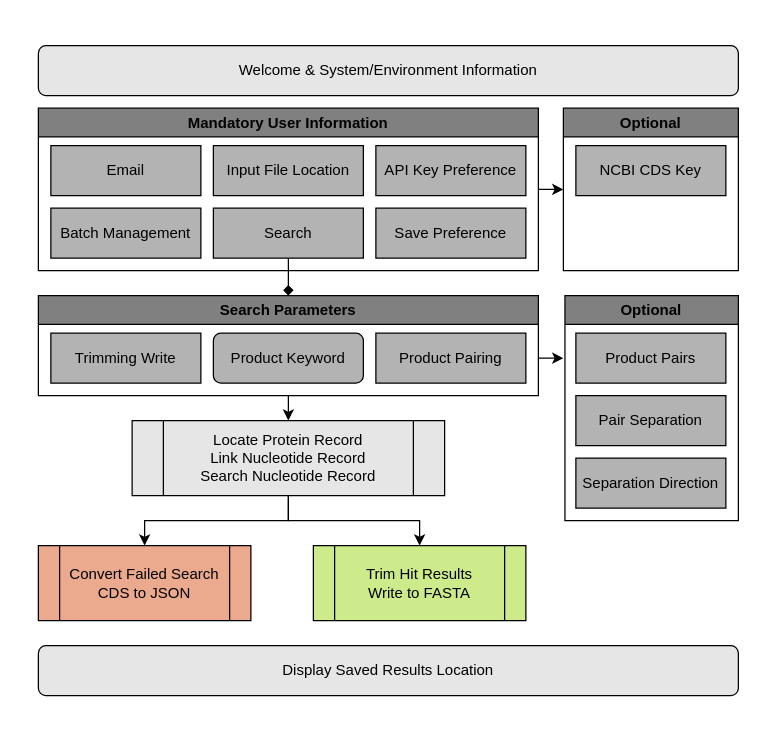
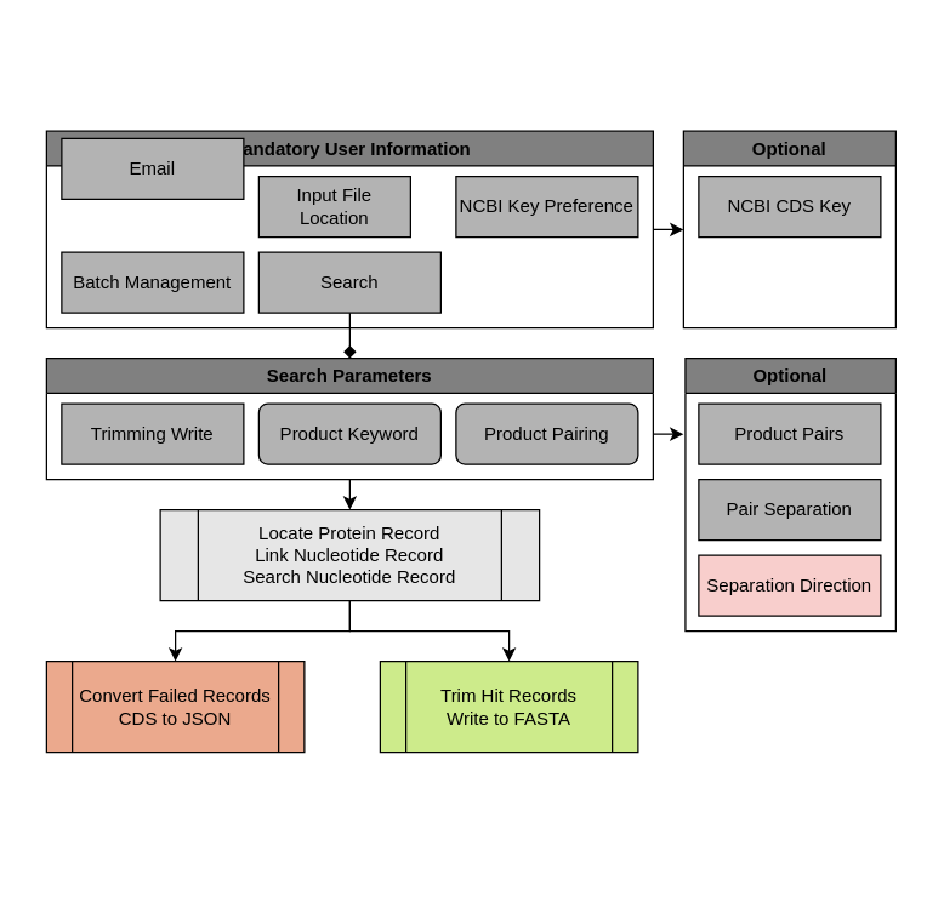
  <mxCell id="0" />
  <mxCell id="1" parent="0" />
  <mxCell id="2" value="" style="whiteSpace=wrap;html=1;strokeColor=none;fillColor=none;" parent="1" vertex="1"><mxGeometry x="20" y="20" width="580" height="550" as="geometry" /></mxCell>
  <mxCell id="3" style="edgeStyle=orthogonalEdgeStyle;rounded=0;orthogonalLoop=1;jettySize=auto;html=1;exitX=1;exitY=0.5;exitDx=0;exitDy=0;entryX=0;entryY=0.5;entryDx=0;entryDy=0;fontColor=#000000;fontFamily=Arial;fontSource=https%3A%2F%2Ffonts.googleapis.com%2Fcss%3Ffamily%3DArial;strokeColor=#000000;" parent="1" source="4" target="9" edge="1"><mxGeometry relative="1" as="geometry" /></mxCell>
  <mxCell id="4" value="&lt;font&gt;Mandatory User Information&lt;/font&gt;" style="swimlane;whiteSpace=wrap;html=1;fontFamily=Arial;fontSource=https%3A%2F%2Ffonts.googleapis.com%2Fcss%3Ffamily%3DArial;strokeColor=#000000;fillColor=#808080;fontColor=#000000;" parent="1" vertex="1"><mxGeometry x="30" y="86" width="400" height="130" as="geometry" /></mxCell>
- <mxCell id="5" value="Email" style="rectangle;whiteSpace=wrap;html=1;fontFamily=Arial;fontSource=https%3A%2F%2Ffonts.googleapis.com%2Fcss%3Ffamily%3DArial;strokeColor=#000000;fillColor=#B3B3B3;fontColor=#000000;" parent="4" vertex="1"><mxGeometry x="10" y="30" width="120" height="40" as="geometry" /></mxCell>
- <mxCell id="6" value="API Key Preference" style="rectangle;whiteSpace=wrap;html=1;fontFamily=Arial;fontSource=https%3A%2F%2Ffonts.googleapis.com%2Fcss%3Ffamily%3DArial;strokeColor=#000000;fillColor=#B3B3B3;fontColor=#000000;" parent="4" vertex="1"><mxGeometry x="270" y="30" width="120" height="40" as="geometry" /></mxCell>
+ <mxCell id="5" value="Email" style="rectangle;whiteSpace=wrap;html=1;fontFamily=Arial;fontSource=https%3A%2F%2Ffonts.googleapis.com%2Fcss%3Ffamily%3DArial;strokeColor=#000000;fillColor=#B3B3B3;fontColor=#000000;" parent="4" vertex="1"><mxGeometry x="10" y="5" width="120" height="40" as="geometry" /></mxCell>
+ <mxCell id="6" value="NCBI Key Preference" style="rectangle;whiteSpace=wrap;html=1;fontFamily=Arial;fontSource=https%3A%2F%2Ffonts.googleapis.com%2Fcss%3Ffamily%3DArial;strokeColor=#000000;fillColor=#B3B3B3;fontColor=#000000;" parent="4" vertex="1"><mxGeometry x="270" y="30" width="120" height="40" as="geometry" /></mxCell>
  <mxCell id="7" value="&lt;font&gt;Search&lt;/font&gt;" style="rectangle;whiteSpace=wrap;html=1;fontFamily=Arial;fontSource=https%3A%2F%2Ffonts.googleapis.com%2Fcss%3Ffamily%3DArial;strokeColor=#000000;fillColor=#B3B3B3;fontColor=#000000;" parent="4" vertex="1"><mxGeometry x="140" y="80" width="120" height="40" as="geometry" /></mxCell>
- <mxCell id="8" value="Save Preference" style="rectangle;whiteSpace=wrap;html=1;fontFamily=Arial;fontSource=https%3A%2F%2Ffonts.googleapis.com%2Fcss%3Ffamily%3DArial;strokeColor=#000000;fillColor=#B3B3B3;fontColor=#000000;" parent="4" vertex="1"><mxGeometry x="270" y="80" width="120" height="40" as="geometry" /></mxCell>
  <mxCell id="9" value="Optional" style="swimlane;whiteSpace=wrap;html=1;fontFamily=Arial;fontSource=https%3A%2F%2Ffonts.googleapis.com%2Fcss%3Ffamily%3DArial;strokeColor=#000000;fillColor=#808080;fontColor=#000000;" parent="1" vertex="1"><mxGeometry x="450" y="86" width="140" height="130" as="geometry" /></mxCell>
  <mxCell id="10" value="NCBI CDS Key" style="rectangle;whiteSpace=wrap;html=1;fontFamily=Arial;fontSource=https%3A%2F%2Ffonts.googleapis.com%2Fcss%3Ffamily%3DArial;strokeColor=#000000;fillColor=#B3B3B3;fontColor=#000000;" parent="9" vertex="1"><mxGeometry x="10" y="30" width="120" height="40" as="geometry" /></mxCell>
  <mxCell id="11" style="edgeStyle=orthogonalEdgeStyle;rounded=0;orthogonalLoop=1;jettySize=auto;html=1;exitX=0.5;exitY=1;exitDx=0;exitDy=0;entryX=0.5;entryY=0;entryDx=0;entryDy=0;fontColor=#000000;fontFamily=Arial;fontSource=https%3A%2F%2Ffonts.googleapis.com%2Fcss%3Ffamily%3DArial;strokeColor=#000000;endArrow=diamond;" parent="1" source="7" target="12" edge="1"><mxGeometry relative="1" as="geometry" /></mxCell>
  <mxCell id="12" value="Search Parameters" style="swimlane;whiteSpace=wrap;html=1;fontFamily=Arial;fontSource=https%3A%2F%2Ffonts.googleapis.com%2Fcss%3Ffamily%3DArial;strokeColor=#000000;fillColor=#808080;fontColor=#000000;" parent="1" vertex="1"><mxGeometry x="30" y="236" width="400" height="80" as="geometry" /></mxCell>
  <mxCell id="13" value="Product Keyword" style="whiteSpace=wrap;html=1;fontFamily=Arial;fontSource=https%3A%2F%2Ffonts.googleapis.com%2Fcss%3Ffamily%3DArial;strokeColor=#000000;fillColor=#B3B3B3;fontColor=#000000;rounded=1;" parent="12" vertex="1"><mxGeometry x="140" y="30" width="120" height="40" as="geometry" /></mxCell>
  <mxCell id="14" style="edgeStyle=orthogonalEdgeStyle;rounded=0;orthogonalLoop=1;jettySize=auto;html=1;fontColor=#000000;fontFamily=Arial;fontSource=https%3A%2F%2Ffonts.googleapis.com%2Fcss%3Ffamily%3DArial;strokeColor=#000000;" parent="12" edge="1"><mxGeometry relative="1" as="geometry"><mxPoint x="420" y="50" as="targetPoint" /><mxPoint x="400" y="50" as="sourcePoint" /></mxGeometry></mxCell>
- <mxCell id="15" value="Product Pairing" style="rounded=0;whiteSpace=wrap;html=1;fontFamily=Arial;fontSource=https%3A%2F%2Ffonts.googleapis.com%2Fcss%3Ffamily%3DArial;strokeColor=#000000;fillColor=#B3B3B3;fontColor=#000000;" parent="12" vertex="1"><mxGeometry x="270" y="30" width="120" height="40" as="geometry" /></mxCell>
+ <mxCell id="15" value="Product Pairing" style="whiteSpace=wrap;html=1;fontFamily=Arial;fontSource=https%3A%2F%2Ffonts.googleapis.com%2Fcss%3Ffamily%3DArial;strokeColor=#000000;fillColor=#B3B3B3;fontColor=#000000;rounded=1;" parent="12" vertex="1"><mxGeometry x="270" y="30" width="120" height="40" as="geometry" /></mxCell>
  <mxCell id="16" value="Trimming Write" style="rounded=0;whiteSpace=wrap;html=1;fontFamily=Arial;fontSource=https%3A%2F%2Ffonts.googleapis.com%2Fcss%3Ffamily%3DArial;strokeColor=#000000;fillColor=#B3B3B3;fontColor=#000000;" parent="12" vertex="1"><mxGeometry x="10" y="30" width="120" height="40" as="geometry" /></mxCell>
  <mxCell id="17" value="Locate Protein Record&lt;div&gt;Link Nucleotide Record&lt;/div&gt;&lt;div&gt;Search Nucleotide Record&lt;/div&gt;" style="shape=process;whiteSpace=wrap;html=1;backgroundOutline=1;fontFamily=Arial;fontSource=https%3A%2F%2Ffonts.googleapis.com%2Fcss%3Ffamily%3DArial;strokeColor=#000000;fillColor=#E6E6E6;fontColor=#000000;" parent="1" vertex="1"><mxGeometry x="105" y="336" width="250" height="60" as="geometry" /></mxCell>
  <mxCell id="18" style="edgeStyle=orthogonalEdgeStyle;rounded=0;orthogonalLoop=1;jettySize=auto;html=1;exitX=0.5;exitY=1;exitDx=0;exitDy=0;entryX=0.5;entryY=0;entryDx=0;entryDy=0;fontColor=#000000;fontFamily=Arial;fontSource=https%3A%2F%2Ffonts.googleapis.com%2Fcss%3Ffamily%3DArial;strokeColor=#000000;" parent="1" source="12" target="17" edge="1"><mxGeometry relative="1" as="geometry" /></mxCell>
- <mxCell id="19" value="Display Saved Results Location" style="rounded=1;whiteSpace=wrap;html=1;fontSize=12;glass=0;strokeWidth=1;shadow=0;strokeColor=#000000;fillColor=#E6E6E6;fontColor=#000000;fontFamily=Arial;fontSource=https%3A%2F%2Ffonts.googleapis.com%2Fcss%3Ffamily%3DArial;" parent="1" vertex="1"><mxGeometry x="30" y="516" width="560" height="40" as="geometry" /></mxCell>
- <mxCell id="20" value="Convert Failed Search CDS to JSON" style="shape=process;whiteSpace=wrap;html=1;backgroundOutline=1;strokeColor=#000000;fillColor=#EBA98D;fontColor=#000000;fontFamily=Arial;fontSource=https%3A%2F%2Ffonts.googleapis.com%2Fcss%3Ffamily%3DArial;" parent="1" vertex="1"><mxGeometry x="30" y="436" width="170" height="60" as="geometry" /></mxCell>
+ <mxCell id="20" value="Convert Failed Records CDS to JSON" style="shape=process;whiteSpace=wrap;html=1;backgroundOutline=1;strokeColor=#000000;fillColor=#EBA98D;fontColor=#000000;fontFamily=Arial;fontSource=https%3A%2F%2Ffonts.googleapis.com%2Fcss%3Ffamily%3DArial;" parent="1" vertex="1"><mxGeometry x="30" y="436" width="170" height="60" as="geometry" /></mxCell>
  <mxCell id="21" style="edgeStyle=orthogonalEdgeStyle;rounded=0;orthogonalLoop=1;jettySize=auto;html=1;exitX=0.5;exitY=1;exitDx=0;exitDy=0;entryX=0.5;entryY=0;entryDx=0;entryDy=0;strokeColor=#000000;fillColor=#CCCCCC;fontColor=#000000;fontFamily=Arial;fontSource=https%3A%2F%2Ffonts.googleapis.com%2Fcss%3Ffamily%3DArial;" parent="1" source="17" target="20" edge="1"><mxGeometry relative="1" as="geometry"><Array as="points"><mxPoint x="230" y="416" /><mxPoint x="115" y="416" /></Array></mxGeometry></mxCell>
- <mxCell id="22" value="Trim Hit Results&lt;div&gt;Write to FASTA&lt;/div&gt;" style="shape=process;whiteSpace=wrap;html=1;backgroundOutline=1;fillColor=#cdeb8b;strokeColor=#000000;fontColor=#000000;fontFamily=Arial;fontSource=https%3A%2F%2Ffonts.googleapis.com%2Fcss%3Ffamily%3DArial;" parent="1" vertex="1"><mxGeometry x="250" y="436" width="170" height="60" as="geometry" /></mxCell>
+ <mxCell id="22" value="Trim Hit Records&lt;div&gt;Write to FASTA&lt;/div&gt;" style="shape=process;whiteSpace=wrap;html=1;backgroundOutline=1;fillColor=#cdeb8b;strokeColor=#000000;fontColor=#000000;fontFamily=Arial;fontSource=https%3A%2F%2Ffonts.googleapis.com%2Fcss%3Ffamily%3DArial;" parent="1" vertex="1"><mxGeometry x="250" y="436" width="170" height="60" as="geometry" /></mxCell>
  <mxCell id="23" style="edgeStyle=orthogonalEdgeStyle;rounded=0;orthogonalLoop=1;jettySize=auto;html=1;exitX=0.5;exitY=1;exitDx=0;exitDy=0;entryX=0.5;entryY=0;entryDx=0;entryDy=0;strokeColor=#000000;fillColor=#CCCCCC;fontColor=#000000;fontFamily=Arial;fontSource=https%3A%2F%2Ffonts.googleapis.com%2Fcss%3Ffamily%3DArial;" parent="1" source="17" target="22" edge="1"><mxGeometry relative="1" as="geometry"><Array as="points"><mxPoint x="230" y="416" /><mxPoint x="335" y="416" /></Array></mxGeometry></mxCell>
- <mxCell id="24" value="&lt;font&gt;Welcome &amp;amp; System/Environment Information&lt;/font&gt;" style="rounded=1;whiteSpace=wrap;html=1;fontSize=12;glass=0;strokeWidth=1;shadow=0;strokeColor=#000000;fillColor=#E6E6E6;fontColor=#000000;fontFamily=Arial;fontSource=https%3A%2F%2Ffonts.googleapis.com%2Fcss%3Ffamily%3DArial;" parent="1" vertex="1"><mxGeometry x="30" y="36" width="560" height="40" as="geometry" /></mxCell>
  <mxCell id="25" value="Optional" style="swimlane;whiteSpace=wrap;html=1;fontFamily=Arial;fontSource=https%3A%2F%2Ffonts.googleapis.com%2Fcss%3Ffamily%3DArial;strokeColor=#000000;fillColor=#808080;fontColor=#000000;" parent="1" vertex="1"><mxGeometry x="451.25" y="236" width="138.75" height="180" as="geometry" /></mxCell>
  <mxCell id="26" value="Product Pairs" style="rounded=0;whiteSpace=wrap;html=1;fontFamily=Arial;fontSource=https%3A%2F%2Ffonts.googleapis.com%2Fcss%3Ffamily%3DArial;strokeColor=#000000;fillColor=#B3B3B3;fontColor=#000000;" parent="25" vertex="1"><mxGeometry x="8.75" y="30" width="120" height="40" as="geometry" /></mxCell>
- <mxCell id="27" value="Separation Direction" style="rounded=0;whiteSpace=wrap;html=1;fontFamily=Arial;fontSource=https%3A%2F%2Ffonts.googleapis.com%2Fcss%3Ffamily%3DArial;strokeColor=#000000;fillColor=#B3B3B3;fontColor=#000000;" parent="25" vertex="1"><mxGeometry x="8.75" y="130" width="120" height="40" as="geometry" /></mxCell>
+ <mxCell id="27" value="Separation Direction" style="rounded=0;whiteSpace=wrap;html=1;fontFamily=Arial;fontSource=https%3A%2F%2Ffonts.googleapis.com%2Fcss%3Ffamily%3DArial;strokeColor=#000000;fillColor=#f8cecc;fontColor=#000000;" parent="25" vertex="1"><mxGeometry x="8.75" y="130" width="120" height="40" as="geometry" /></mxCell>
  <mxCell id="28" value="Pair Separation" style="rounded=0;whiteSpace=wrap;html=1;fontFamily=Arial;fontSource=https%3A%2F%2Ffonts.googleapis.com%2Fcss%3Ffamily%3DArial;strokeColor=#000000;fontColor=#000000;fillColor=#B3B3B3;" parent="25" vertex="1"><mxGeometry x="8.75" y="80" width="120" height="40" as="geometry" /></mxCell>
- <mxCell id="29" value="Input File Location" style="rectangle;whiteSpace=wrap;html=1;fontFamily=Arial;fontSource=https%3A%2F%2Ffonts.googleapis.com%2Fcss%3Ffamily%3DArial;strokeColor=#000000;fillColor=#B3B3B3;fontColor=#000000;" parent="1" vertex="1"><mxGeometry x="170" y="116" width="120" height="40" as="geometry" /></mxCell>
+ <mxCell id="29" value="Input File Location" style="rectangle;whiteSpace=wrap;html=1;fontFamily=Arial;fontSource=https%3A%2F%2Ffonts.googleapis.com%2Fcss%3Ffamily%3DArial;strokeColor=#000000;fillColor=#B3B3B3;fontColor=#000000;" parent="1" vertex="1"><mxGeometry x="170" y="116" width="100" height="40" as="geometry" /></mxCell>
  <mxCell id="30" value="Batch Management" style="rectangle;whiteSpace=wrap;html=1;fontFamily=Arial;fontSource=https%3A%2F%2Ffonts.googleapis.com%2Fcss%3Ffamily%3DArial;strokeColor=#000000;fillColor=#B3B3B3;fontColor=#000000;" parent="1" vertex="1"><mxGeometry x="40" y="166" width="120" height="40" as="geometry" /></mxCell>
